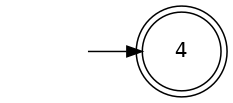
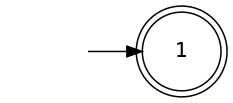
  digraph {
    rankdir=LR
    fontname="DejaVu Sans Mono"
    node [fontname="DejaVu Sans Mono"]
-   1 [shape=doublecircle label=4]
+   1 [shape=doublecircle]
    "" [shape=none]
    "" -> 1 [fontname="DejaVu Sans Mono"]
  }
